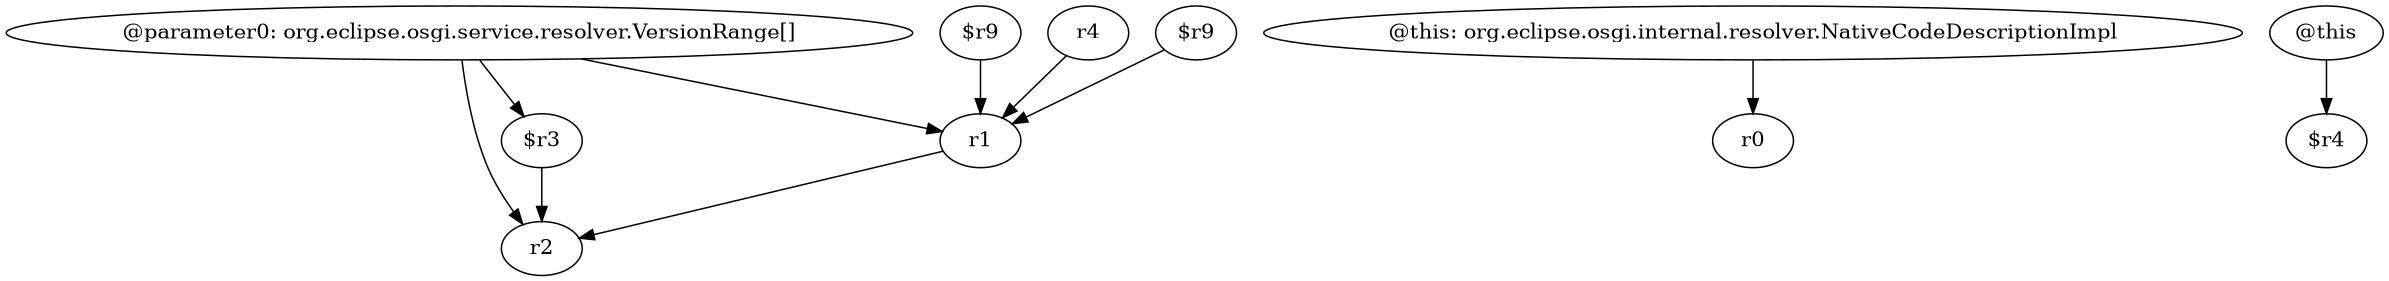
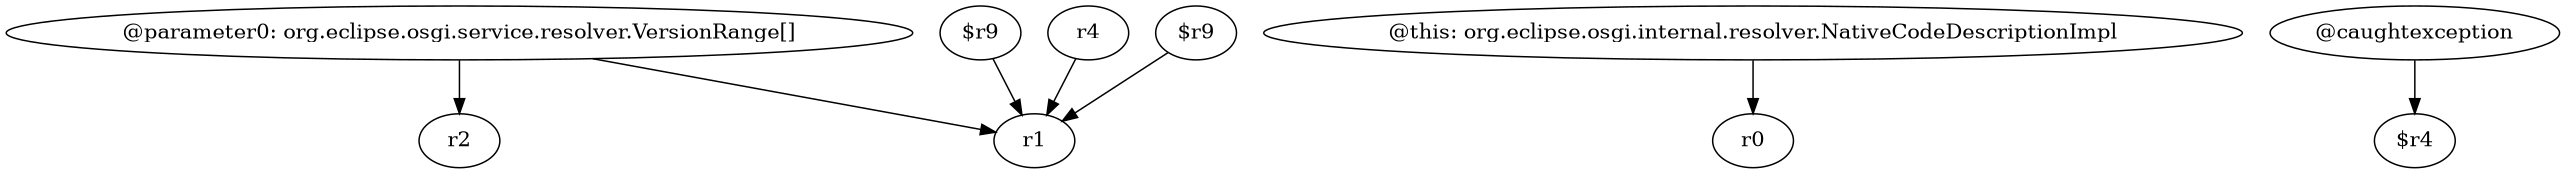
  digraph {
    n1 [label="@parameter0: org.eclipse.osgi.service.resolver.VersionRange[]"]
    n2 [label=r2]
    n3 [label=r1]
-   n4 [label="$r3"]
    n5 [label="@this: org.eclipse.osgi.internal.resolver.NativeCodeDescriptionImpl"]
    n6 [label=r0]
    n7 [label="$r9"]
-   n8 [label="@this"]
+   n8 [label="@caughtexception"]
    n9 [label="$r4"]
    n10 [label=r4]
    n11 [label="$r9"]
    n1 -> n2
    n1 -> n3
-   n1 -> n4
-   n3 -> n2
-   n4 -> n2
    n5 -> n6
    n7 -> n3
    n8 -> n9
    n10 -> n3
    n11 -> n3
  }
